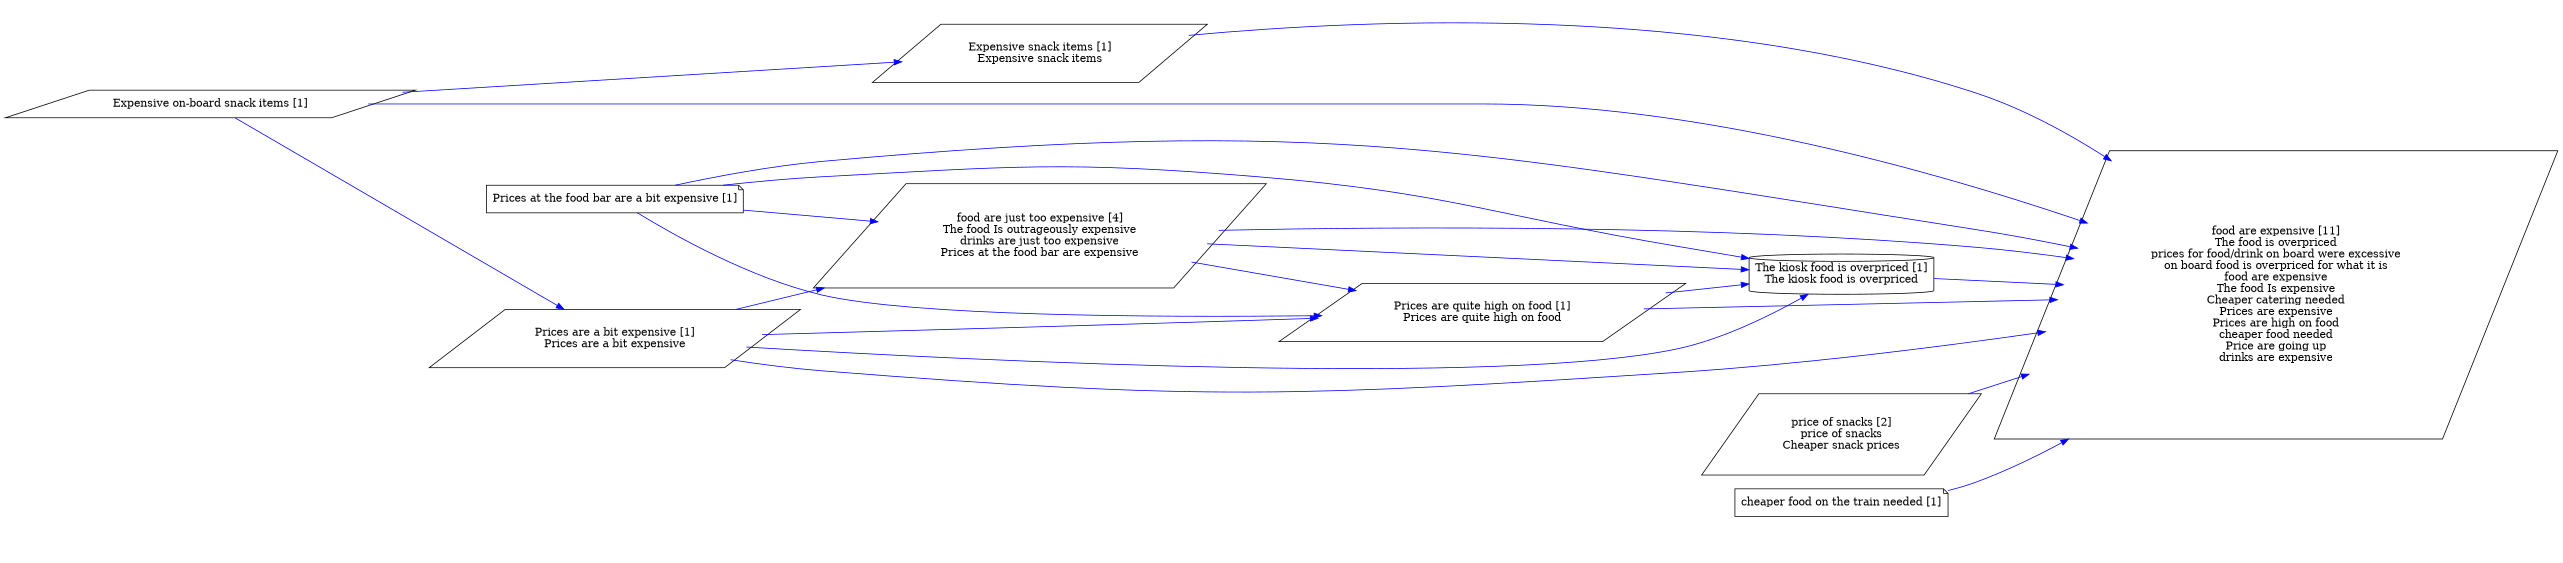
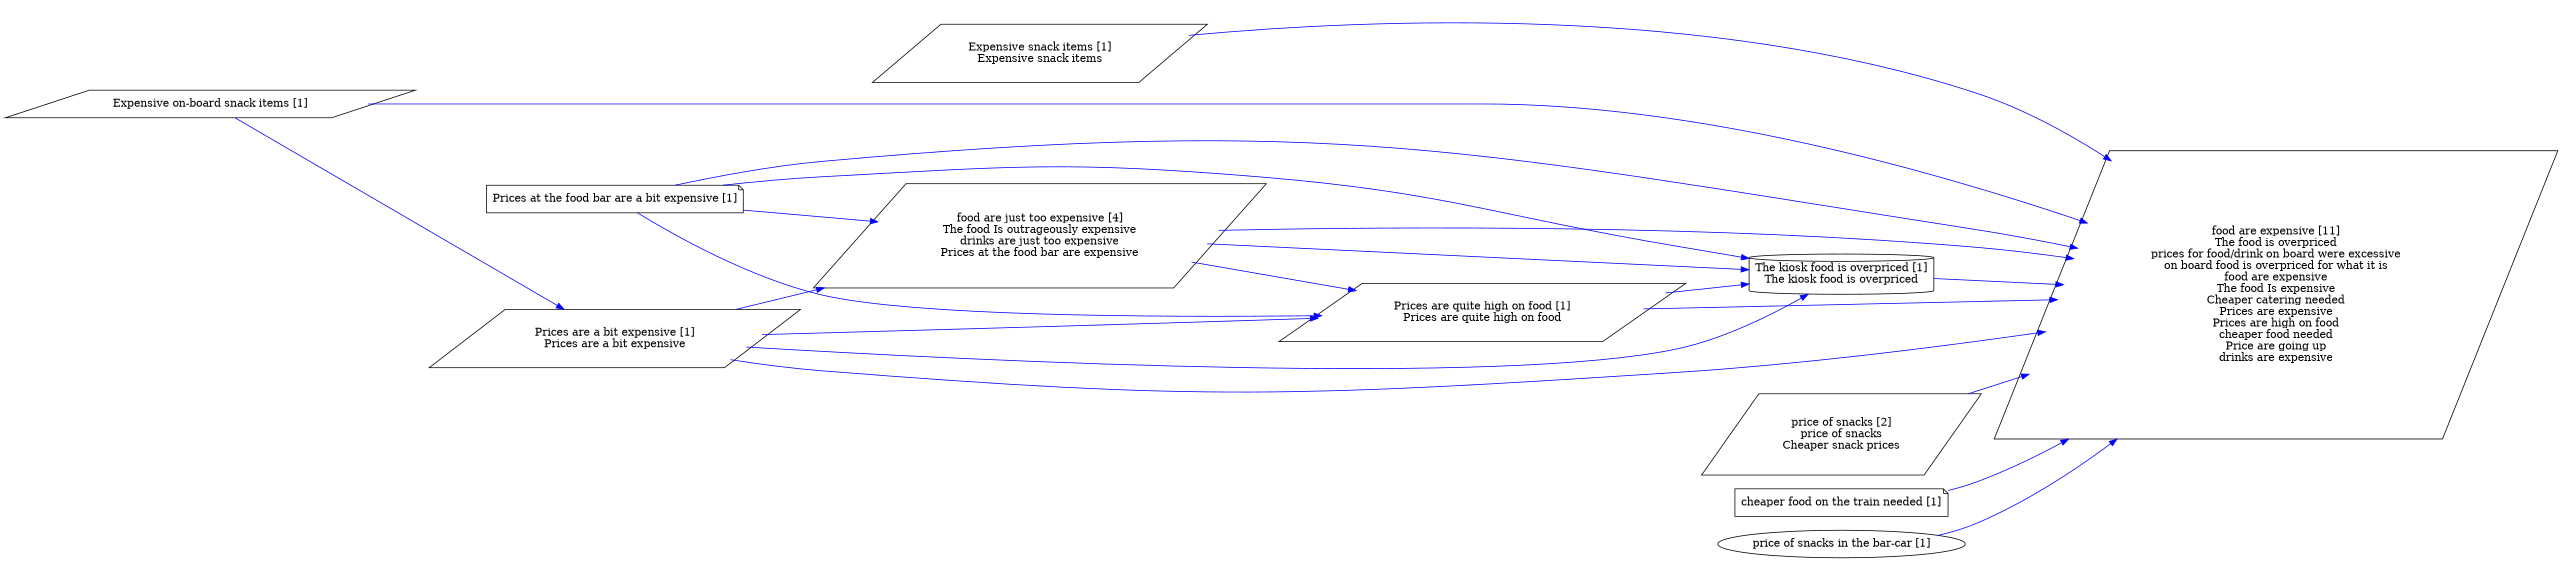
  digraph {
    rankdir=LR
    node [shape=parallelogram]
    edge [color=blue]
    "food are just too expensive [4]\nThe food Is outrageously expensive\ndrinks are just too expensive\nPrices at the food bar are expensive"
    "food are expensive [11]\nThe food is overpriced\nprices for food/drink on board were excessive\non board food is overpriced for what it is\nfood are expensive\nThe food Is expensive\nCheaper catering needed\nPrices are expensive\nPrices are high on food\ncheaper food needed\nPrice are going up\ndrinks are expensive"
    "Prices are quite high on food [1]\nPrices are quite high on food"
    "The kiosk food is overpriced [1]\nThe kiosk food is overpriced" [shape=cylinder]
    "price of snacks [2]\nprice of snacks\nCheaper snack prices"
    "Expensive on-board snack items [1]"
    "Expensive snack items [1]\nExpensive snack items"
    "Prices are a bit expensive [1]\nPrices are a bit expensive"
    "Prices at the food bar are a bit expensive [1]" [shape=note]
    "cheaper food on the train needed [1]" [shape=note]
+   "price of snacks in the bar-car [1]" [shape=ellipse]
    "food are just too expensive [4]\nThe food Is outrageously expensive\ndrinks are just too expensive\nPrices at the food bar are expensive" -> "food are expensive [11]\nThe food is overpriced\nprices for food/drink on board were excessive\non board food is overpriced for what it is\nfood are expensive\nThe food Is expensive\nCheaper catering needed\nPrices are expensive\nPrices are high on food\ncheaper food needed\nPrice are going up\ndrinks are expensive"
    "food are just too expensive [4]\nThe food Is outrageously expensive\ndrinks are just too expensive\nPrices at the food bar are expensive" -> "Prices are quite high on food [1]\nPrices are quite high on food"
    "food are just too expensive [4]\nThe food Is outrageously expensive\ndrinks are just too expensive\nPrices at the food bar are expensive" -> "The kiosk food is overpriced [1]\nThe kiosk food is overpriced"
    "Prices are quite high on food [1]\nPrices are quite high on food" -> "food are expensive [11]\nThe food is overpriced\nprices for food/drink on board were excessive\non board food is overpriced for what it is\nfood are expensive\nThe food Is expensive\nCheaper catering needed\nPrices are expensive\nPrices are high on food\ncheaper food needed\nPrice are going up\ndrinks are expensive"
    "Prices are quite high on food [1]\nPrices are quite high on food" -> "The kiosk food is overpriced [1]\nThe kiosk food is overpriced"
    "The kiosk food is overpriced [1]\nThe kiosk food is overpriced" -> "food are expensive [11]\nThe food is overpriced\nprices for food/drink on board were excessive\non board food is overpriced for what it is\nfood are expensive\nThe food Is expensive\nCheaper catering needed\nPrices are expensive\nPrices are high on food\ncheaper food needed\nPrice are going up\ndrinks are expensive"
    "price of snacks [2]\nprice of snacks\nCheaper snack prices" -> "food are expensive [11]\nThe food is overpriced\nprices for food/drink on board were excessive\non board food is overpriced for what it is\nfood are expensive\nThe food Is expensive\nCheaper catering needed\nPrices are expensive\nPrices are high on food\ncheaper food needed\nPrice are going up\ndrinks are expensive"
    "Expensive on-board snack items [1]" -> "food are expensive [11]\nThe food is overpriced\nprices for food/drink on board were excessive\non board food is overpriced for what it is\nfood are expensive\nThe food Is expensive\nCheaper catering needed\nPrices are expensive\nPrices are high on food\ncheaper food needed\nPrice are going up\ndrinks are expensive"
-   "Expensive on-board snack items [1]" -> "Expensive snack items [1]\nExpensive snack items"
    "Expensive on-board snack items [1]" -> "Prices are a bit expensive [1]\nPrices are a bit expensive"
    "Expensive snack items [1]\nExpensive snack items" -> "food are expensive [11]\nThe food is overpriced\nprices for food/drink on board were excessive\non board food is overpriced for what it is\nfood are expensive\nThe food Is expensive\nCheaper catering needed\nPrices are expensive\nPrices are high on food\ncheaper food needed\nPrice are going up\ndrinks are expensive"
    "Prices are a bit expensive [1]\nPrices are a bit expensive" -> "food are just too expensive [4]\nThe food Is outrageously expensive\ndrinks are just too expensive\nPrices at the food bar are expensive"
    "Prices are a bit expensive [1]\nPrices are a bit expensive" -> "food are expensive [11]\nThe food is overpriced\nprices for food/drink on board were excessive\non board food is overpriced for what it is\nfood are expensive\nThe food Is expensive\nCheaper catering needed\nPrices are expensive\nPrices are high on food\ncheaper food needed\nPrice are going up\ndrinks are expensive"
    "Prices are a bit expensive [1]\nPrices are a bit expensive" -> "Prices are quite high on food [1]\nPrices are quite high on food"
    "Prices are a bit expensive [1]\nPrices are a bit expensive" -> "The kiosk food is overpriced [1]\nThe kiosk food is overpriced"
    "Prices at the food bar are a bit expensive [1]" -> "food are just too expensive [4]\nThe food Is outrageously expensive\ndrinks are just too expensive\nPrices at the food bar are expensive"
    "Prices at the food bar are a bit expensive [1]" -> "food are expensive [11]\nThe food is overpriced\nprices for food/drink on board were excessive\non board food is overpriced for what it is\nfood are expensive\nThe food Is expensive\nCheaper catering needed\nPrices are expensive\nPrices are high on food\ncheaper food needed\nPrice are going up\ndrinks are expensive"
    "Prices at the food bar are a bit expensive [1]" -> "Prices are quite high on food [1]\nPrices are quite high on food"
    "Prices at the food bar are a bit expensive [1]" -> "The kiosk food is overpriced [1]\nThe kiosk food is overpriced"
    "cheaper food on the train needed [1]" -> "food are expensive [11]\nThe food is overpriced\nprices for food/drink on board were excessive\non board food is overpriced for what it is\nfood are expensive\nThe food Is expensive\nCheaper catering needed\nPrices are expensive\nPrices are high on food\ncheaper food needed\nPrice are going up\ndrinks are expensive"
+   "price of snacks in the bar-car [1]" -> "food are expensive [11]\nThe food is overpriced\nprices for food/drink on board were excessive\non board food is overpriced for what it is\nfood are expensive\nThe food Is expensive\nCheaper catering needed\nPrices are expensive\nPrices are high on food\ncheaper food needed\nPrice are going up\ndrinks are expensive"
  }
